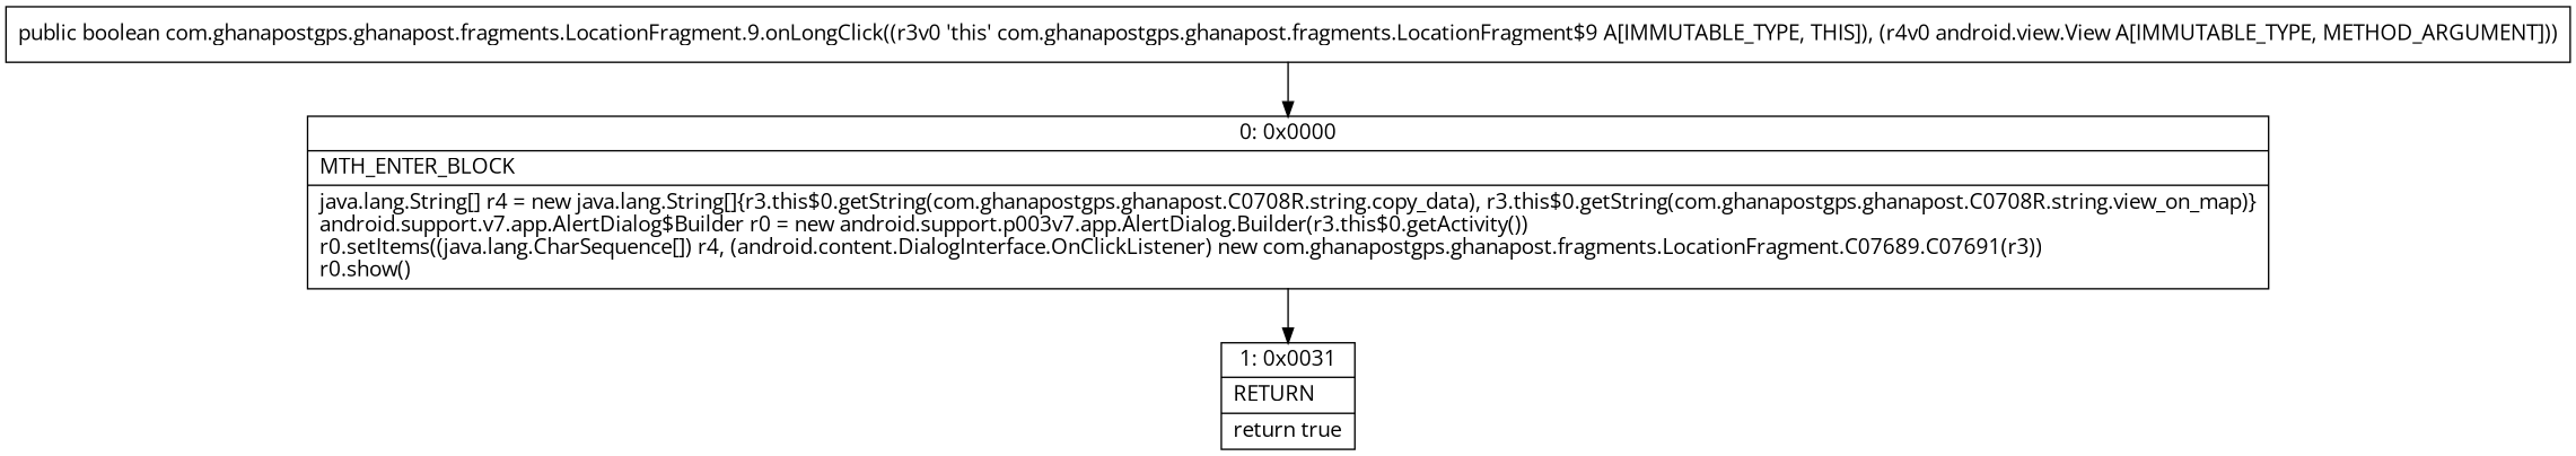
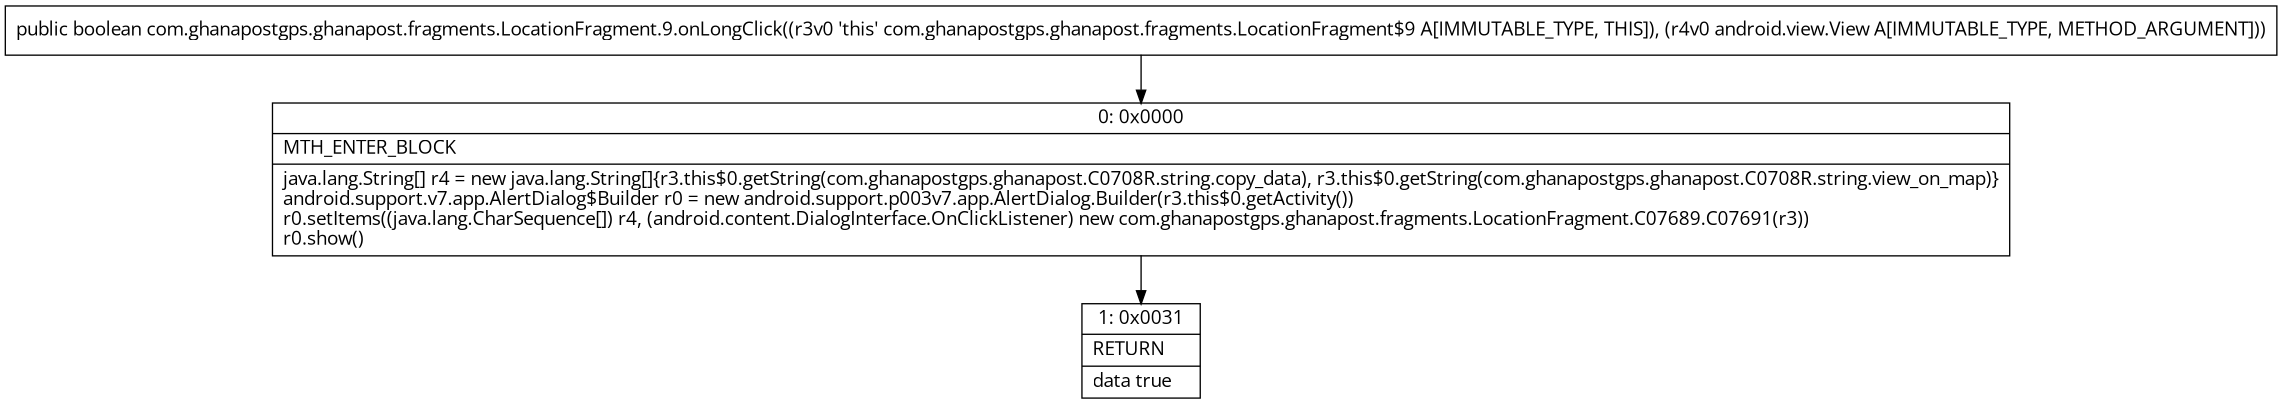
  digraph {
    fontname="Open Sans"
    node [shape=record fontname="Open Sans"]
    edge [fontname="Open Sans"]
    n1 [label="{0\:\ 0x0000|MTH_ENTER_BLOCK\l|java.lang.String[] r4 = new java.lang.String[]\{r3.this$0.getString(com.ghanapostgps.ghanapost.C0708R.string.copy_data), r3.this$0.getString(com.ghanapostgps.ghanapost.C0708R.string.view_on_map)\}\landroid.support.v7.app.AlertDialog$Builder r0 = new android.support.p003v7.app.AlertDialog.Builder(r3.this$0.getActivity())\lr0.setItems((java.lang.CharSequence[]) r4, (android.content.DialogInterface.OnClickListener) new com.ghanapostgps.ghanapost.fragments.LocationFragment.C07689.C07691(r3))\lr0.show()\l}"]
-   n2 [label="{1\:\ 0x0031|RETURN\l|return true\l}"]
+   n2 [label="{1\:\ 0x0031|RETURN\l|data true\l}"]
    n3 [label="{public boolean com.ghanapostgps.ghanapost.fragments.LocationFragment.9.onLongClick((r3v0 'this' com.ghanapostgps.ghanapost.fragments.LocationFragment$9 A[IMMUTABLE_TYPE, THIS]), (r4v0 android.view.View A[IMMUTABLE_TYPE, METHOD_ARGUMENT])) }"]
    n1 -> n2
    n3 -> n1
  }
